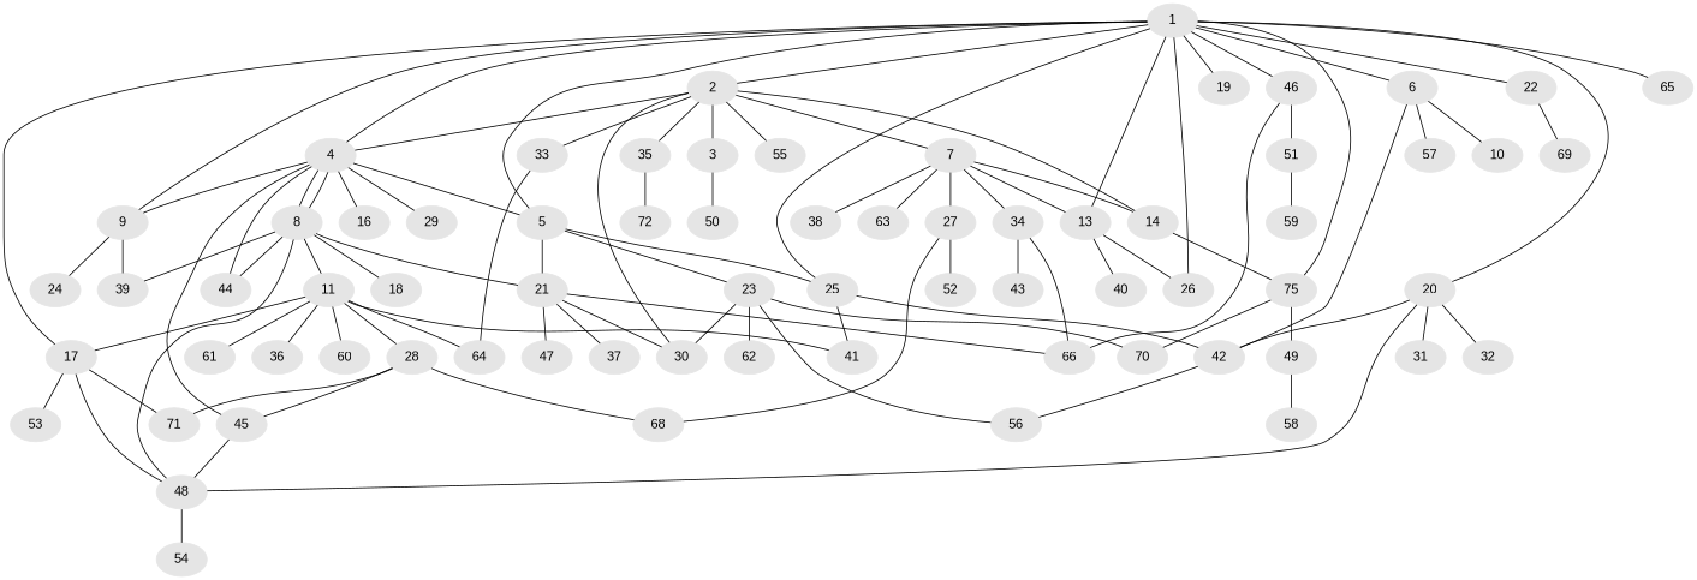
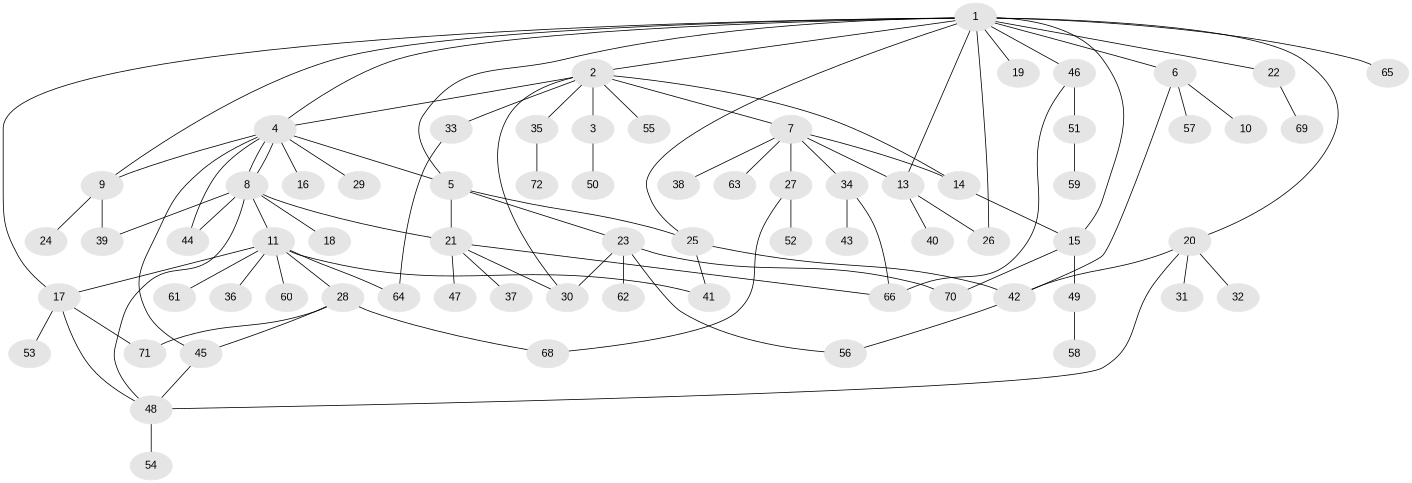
  graph {
    fontname="Liberation Sans"
    node [color=gray90 fontname="Liberation Sans" style=filled]
    edge [fontname="Liberation Sans"]
    1
    2
    4
    5
    6
    9
    13
-   15 [label=75]
+   15
    17
    19
    20
    22
    25
    26
    46
    65
    3
    7
    14
    30
    33
    35
    55
    8
    16
    29
    44
    45
    21
    23
    10
    42
    57
    39
    24
    40
    49
    70
    48
    53
    71
    31
    32
    69
    41
    66
    51
    50
    27
    34
    38
    63
    64
    72
    11
    18
    37
    47
    56
    62
    52
    68
    43
    28
    36
    60
    61
    54
    58
    59
    1 -- 2
    1 -- 4
    1 -- 5
    1 -- 6
    1 -- 9
    1 -- 13
    1 -- 15
    1 -- 17
    1 -- 19
    1 -- 20
    1 -- 22
    1 -- 25
    1 -- 26
    1 -- 46
    1 -- 65
    2 -- 4
    2 -- 3
    2 -- 7
    2 -- 14
    2 -- 30
    2 -- 33
    2 -- 35
    2 -- 55
    4 -- 5
    4 -- 9
    4 -- 8
    4 -- 8
    4 -- 16
    4 -- 29
    4 -- 44
    4 -- 45
    5 -- 25
    5 -- 21
    5 -- 23
    6 -- 10
    6 -- 42
    6 -- 57
    9 -- 39
    9 -- 24
    13 -- 26
    13 -- 40
    15 -- 49
    15 -- 70
    17 -- 48
    17 -- 53
    17 -- 71
    20 -- 42
    20 -- 48
    20 -- 31
    20 -- 32
    22 -- 69
    25 -- 42
    25 -- 41
    46 -- 66
    46 -- 51
    3 -- 50
    7 -- 13
    7 -- 14
    7 -- 27
    7 -- 34
    7 -- 38
    7 -- 63
    14 -- 15
    33 -- 64
    35 -- 72
    8 -- 44
    8 -- 21
    8 -- 39
    8 -- 48
    8 -- 11
    8 -- 18
    45 -- 48
    21 -- 30
    21 -- 66
    21 -- 37
    21 -- 47
    23 -- 30
    23 -- 70
    23 -- 56
    23 -- 62
    42 -- 56
    49 -- 58
    48 -- 54
    51 -- 59
    27 -- 52
    27 -- 68
    34 -- 66
    34 -- 43
    11 -- 17
    11 -- 41
    11 -- 64
    11 -- 28
    11 -- 36
    11 -- 60
    11 -- 61
    28 -- 45
    28 -- 71
    28 -- 68
  }
